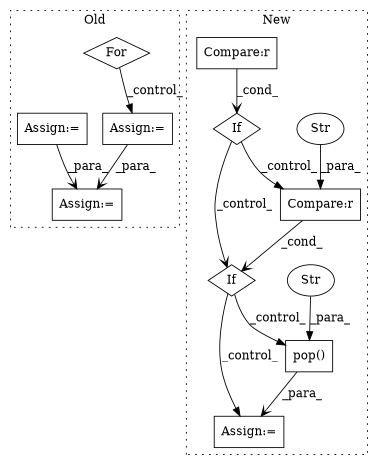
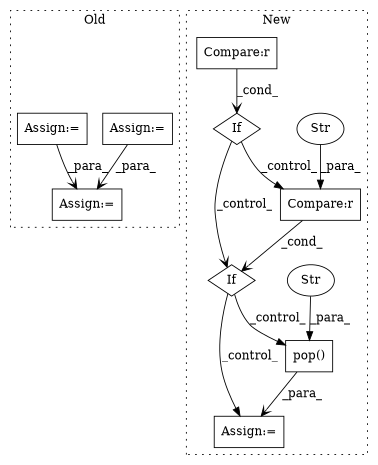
  digraph {
    node [a=68 l=3 s=20568 shape=box]
    edge [arrowhead=normal]
-   n1 [a=107 l="4,14" label=For s="19176,19198" shape=diamond]
    n2 [label="Assign:=" s=19216]
    n3 [label="Assign:=" s=19534]
    n4 [label="Assign:=" s=19150]
    n5 [a=75 l="7,1" label="pop()" s="20629,20647"]
    n6 [label="Assign:=" s=20611]
    n7 [a=66 l=11 label=Str s=20636 shape=ellipse]
    n8 [a=96 label=If s=20565 shape=diamond]
    n9 [a=40 l=17 label="Compare:r"]
    n10 [a=96 label=If s=20376 shape=diamond]
    n11 [a=66 l=11 label=Str shape=ellipse]
    n12 [a=40 l=10 label="Compare:r" s=20379]
    subgraph cluster_1 {
      label=Old
      style=dotted
-     n1
      n2
      n3
      n4
    }
    subgraph cluster_2 {
      label=New
      style=dotted
      n5
      n6
      n7
      n8
      n9
      n10
      n11
      n12
    }
-   n1 -> n2 [label=_control_]
    n2 -> n3 [label=_para_ arrowhead=vee]
    n4 -> n3 [label=_para_ arrowhead=vee]
    n5 -> n6 [label=_para_ arrowhead=vee]
    n7 -> n5 [label=_para_]
    n8 -> n5 [label=_control_]
    n8 -> n6 [label=_control_]
    n9 -> n8 [label=_cond_ arrowhead=vee]
    n10 -> n8 [label=_control_ arrowhead=vee]
    n10 -> n9 [label=_control_]
    n11 -> n9 [label=_para_]
    n12 -> n10 [label=_cond_ arrowhead=vee]
  }
